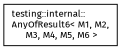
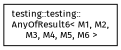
  digraph {
    rankdir=LR
    fontname="Fira Sans"
-   n1 [color=black fillcolor=white fontname="Fira Sans" fontsize=10 height=0.2 label="testing::internal::\lAnyOfResult6\< M1, M2,\l M3, M4, M5, M6 \>" shape=record style=filled width=0.4]
+   n1 [color=black fillcolor=white fontname="Fira Sans" fontsize=10 height=0.2 label="testing::testing::\lAnyOfResult6\< M1, M2,\l M3, M4, M5, M6 \>" shape=record style=filled width=0.4]
  }
